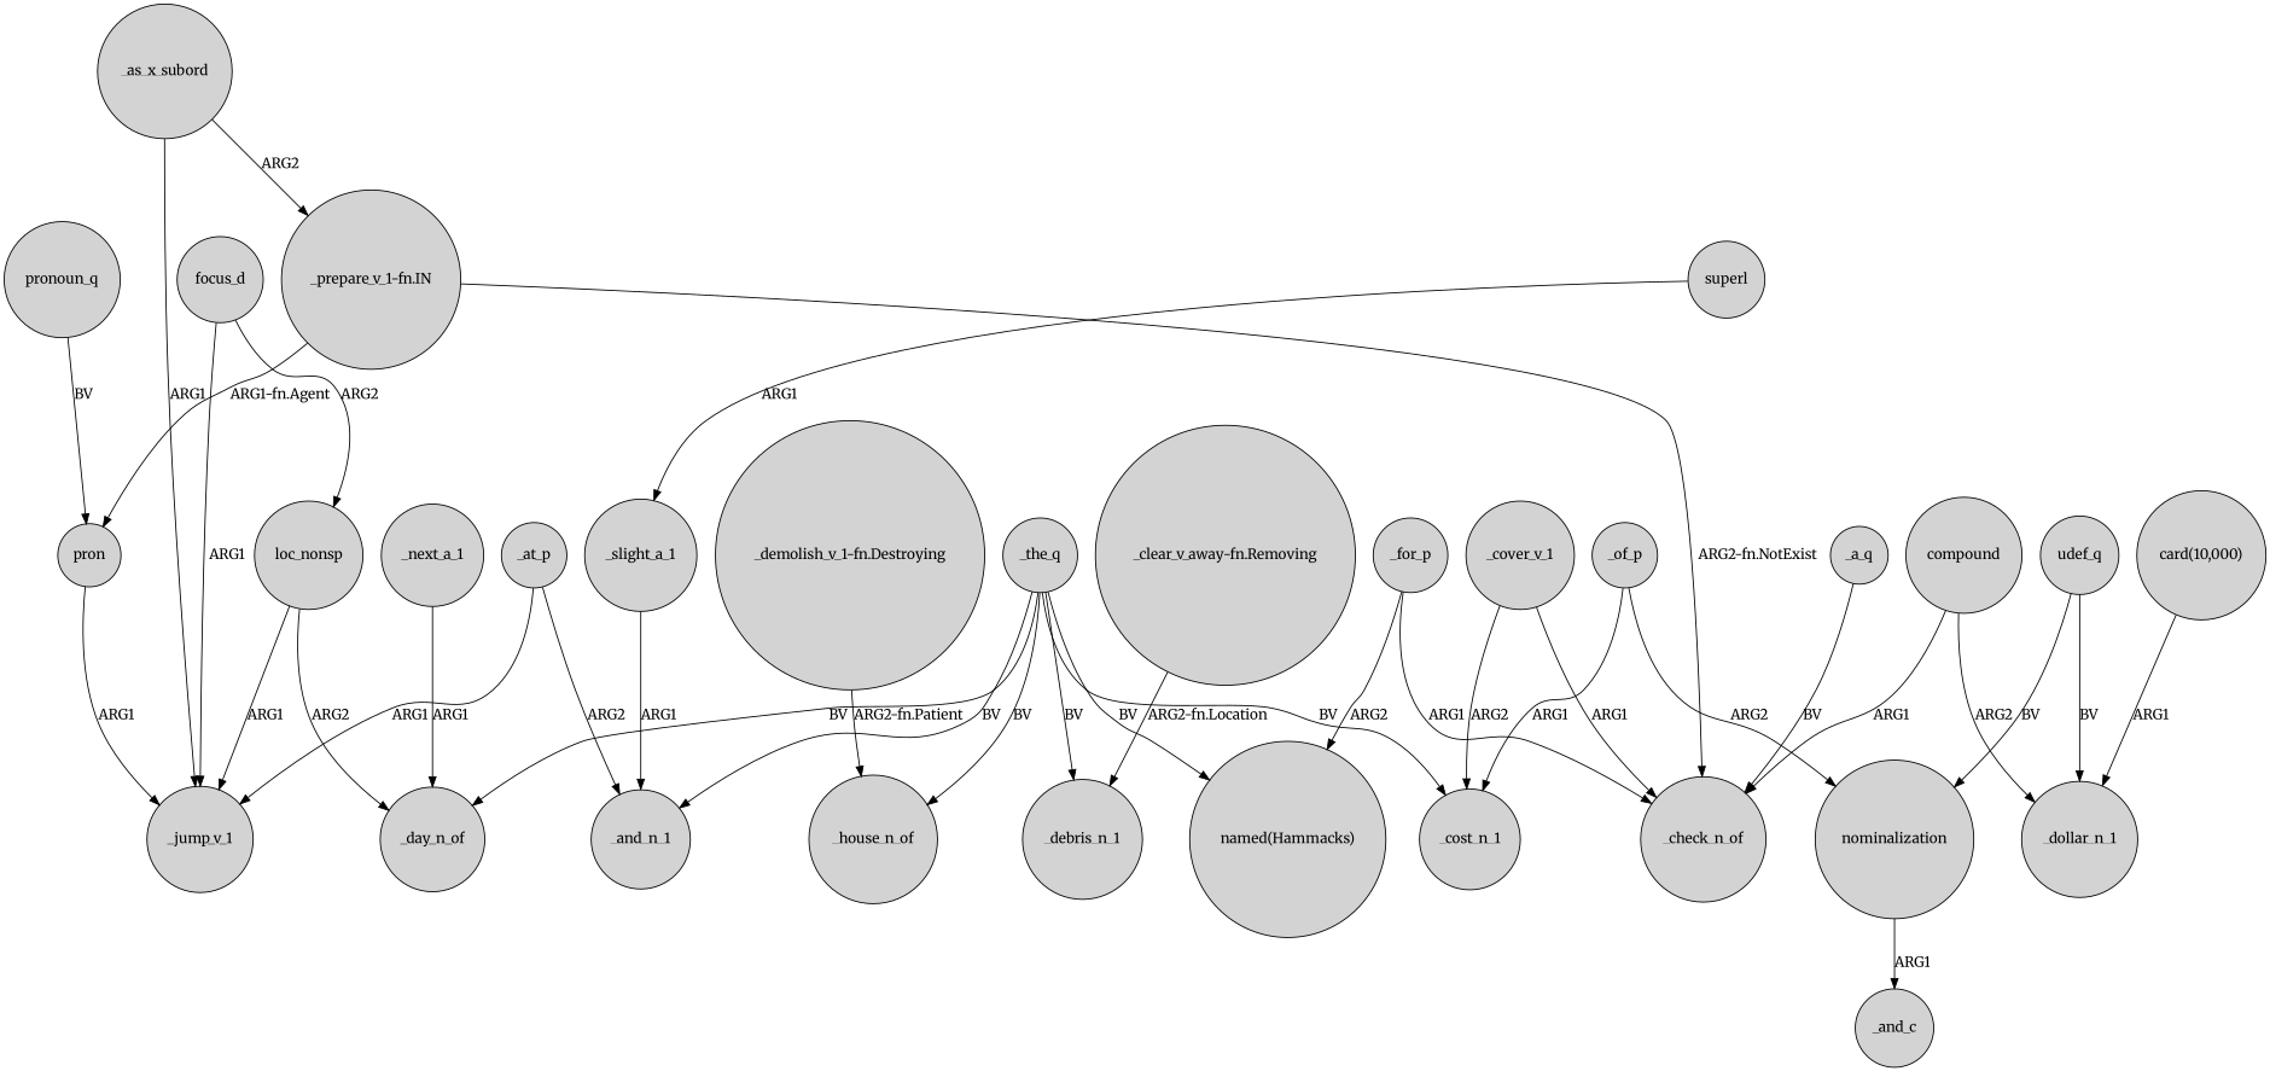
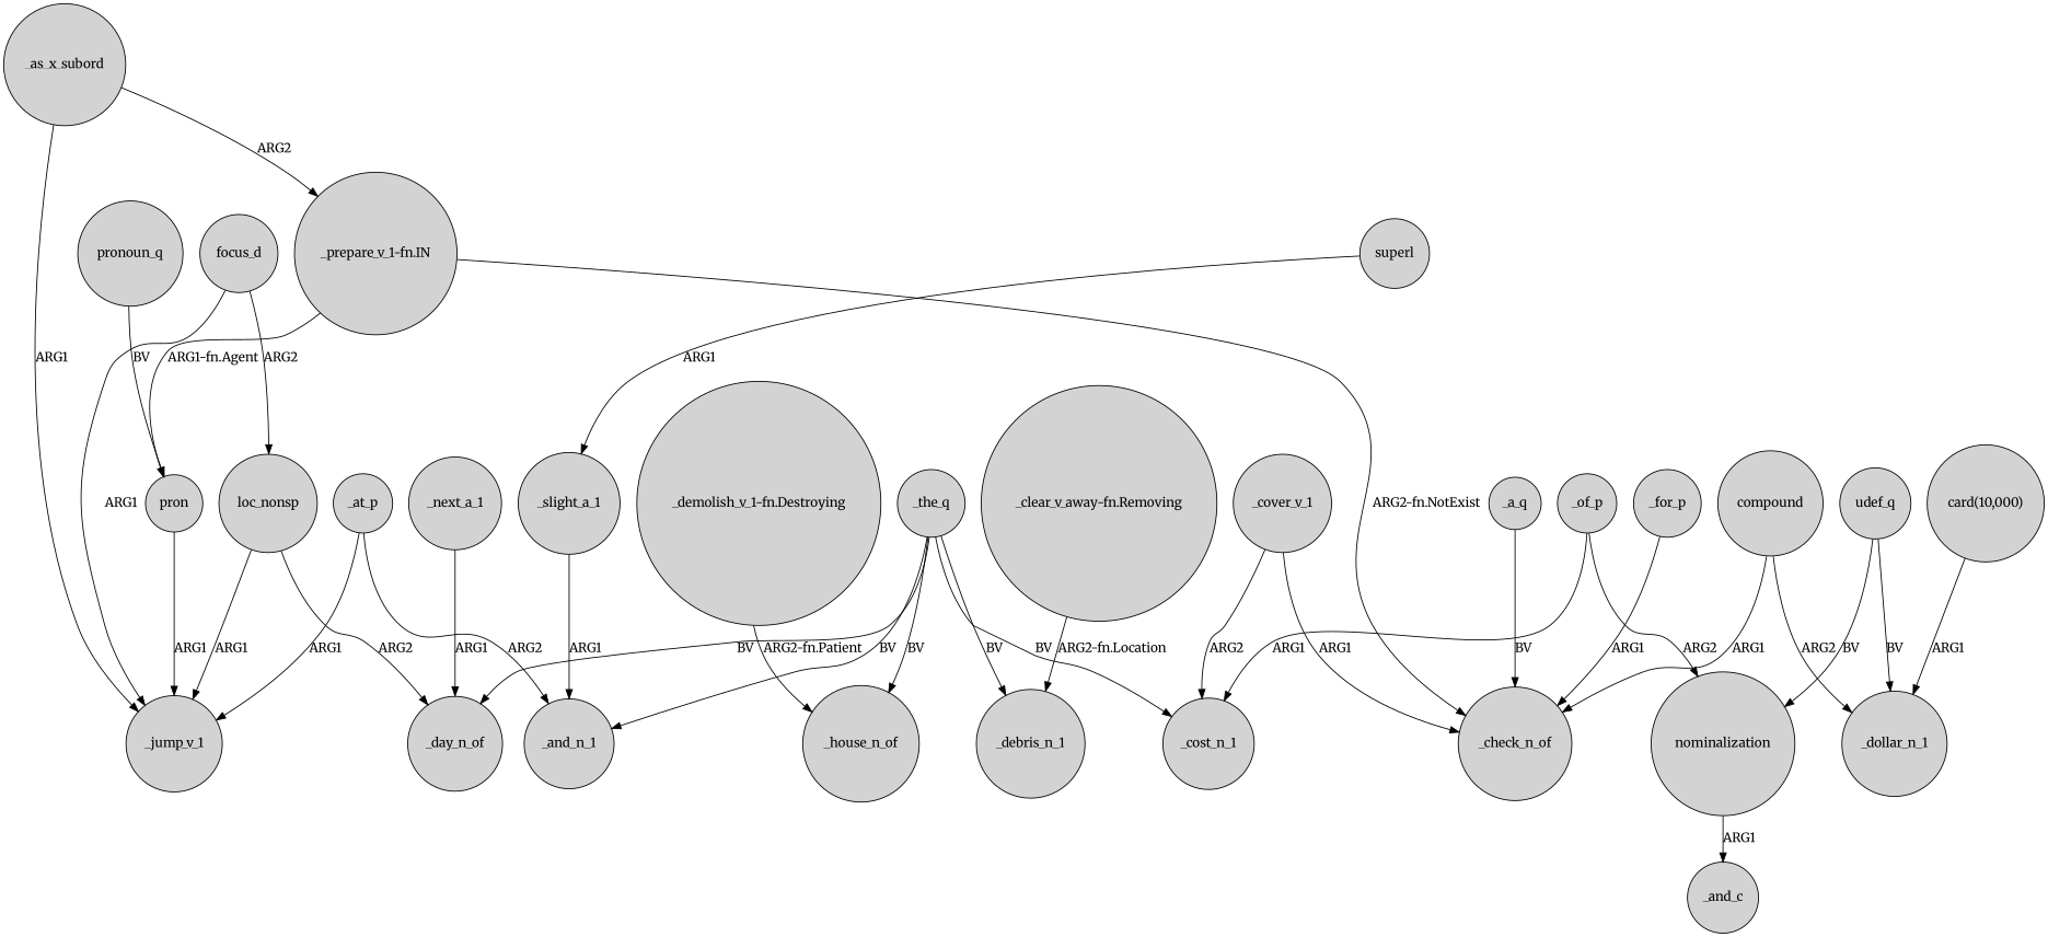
  digraph {
    fontname=Merriweather
    node [fontname=Merriweather shape=circle style=filled]
    edge [fontname=Merriweather]
    "_prepare_v_1-fn.IN"
    pron
    _check_n_of
    _jump_v_1
    _at_p
    n6 [label=_and_n_1]
    focus_d
    loc_nonsp
    _day_n_of
    superl
    _slight_a_1
    _the_q
    _house_n_of
    _debris_n_1
    _cost_n_1
-   "named(Hammacks)"
    _for_p
    nominalization
    _and_c
    _cover_v_1
    "_demolish_v_1-fn.Destroying"
    "_clear_v_away-fn.Removing"
    "card(10,000)"
    _dollar_n_1
    _as_x_subord
    _of_p
    pronoun_q
    _a_q
    udef_q
    compound
    _next_a_1
    "_prepare_v_1-fn.IN" -> pron [label="ARG1-fn.Agent"]
    "_prepare_v_1-fn.IN" -> _check_n_of [label="ARG2-fn.NotExist"]
    pron -> _jump_v_1 [label=ARG1]
    _at_p -> _jump_v_1 [label=ARG1]
    _at_p -> n6 [label=ARG2]
    focus_d -> _jump_v_1 [label=ARG1]
    focus_d -> loc_nonsp [label=ARG2]
    loc_nonsp -> _jump_v_1 [label=ARG1]
    loc_nonsp -> _day_n_of [label=ARG2]
    superl -> _slight_a_1 [label=ARG1]
    _slight_a_1 -> n6 [label=ARG1]
    _the_q -> n6 [label=BV]
    _the_q -> _day_n_of [label=BV]
    _the_q -> _house_n_of [label=BV]
    _the_q -> _debris_n_1 [label=BV]
    _the_q -> _cost_n_1 [label=BV]
-   _the_q -> "named(Hammacks)" [label=BV]
    _for_p -> _check_n_of [label=ARG1]
-   _for_p -> "named(Hammacks)" [label=ARG2]
    nominalization -> _and_c [label=ARG1]
    _cover_v_1 -> _check_n_of [label=ARG1]
    _cover_v_1 -> _cost_n_1 [label=ARG2]
    "_demolish_v_1-fn.Destroying" -> _house_n_of [label="ARG2-fn.Patient"]
    "_clear_v_away-fn.Removing" -> _debris_n_1 [label="ARG2-fn.Location"]
    "card(10,000)" -> _dollar_n_1 [label=ARG1]
    _as_x_subord -> "_prepare_v_1-fn.IN" [label=ARG2]
    _as_x_subord -> _jump_v_1 [label=ARG1]
    _of_p -> _cost_n_1 [label=ARG1]
    _of_p -> nominalization [label=ARG2]
    pronoun_q -> pron [label=BV]
    _a_q -> _check_n_of [label=BV]
    udef_q -> nominalization [label=BV]
    udef_q -> _dollar_n_1 [label=BV]
    compound -> _check_n_of [label=ARG1]
    compound -> _dollar_n_1 [label=ARG2]
    _next_a_1 -> _day_n_of [label=ARG1]
  }
